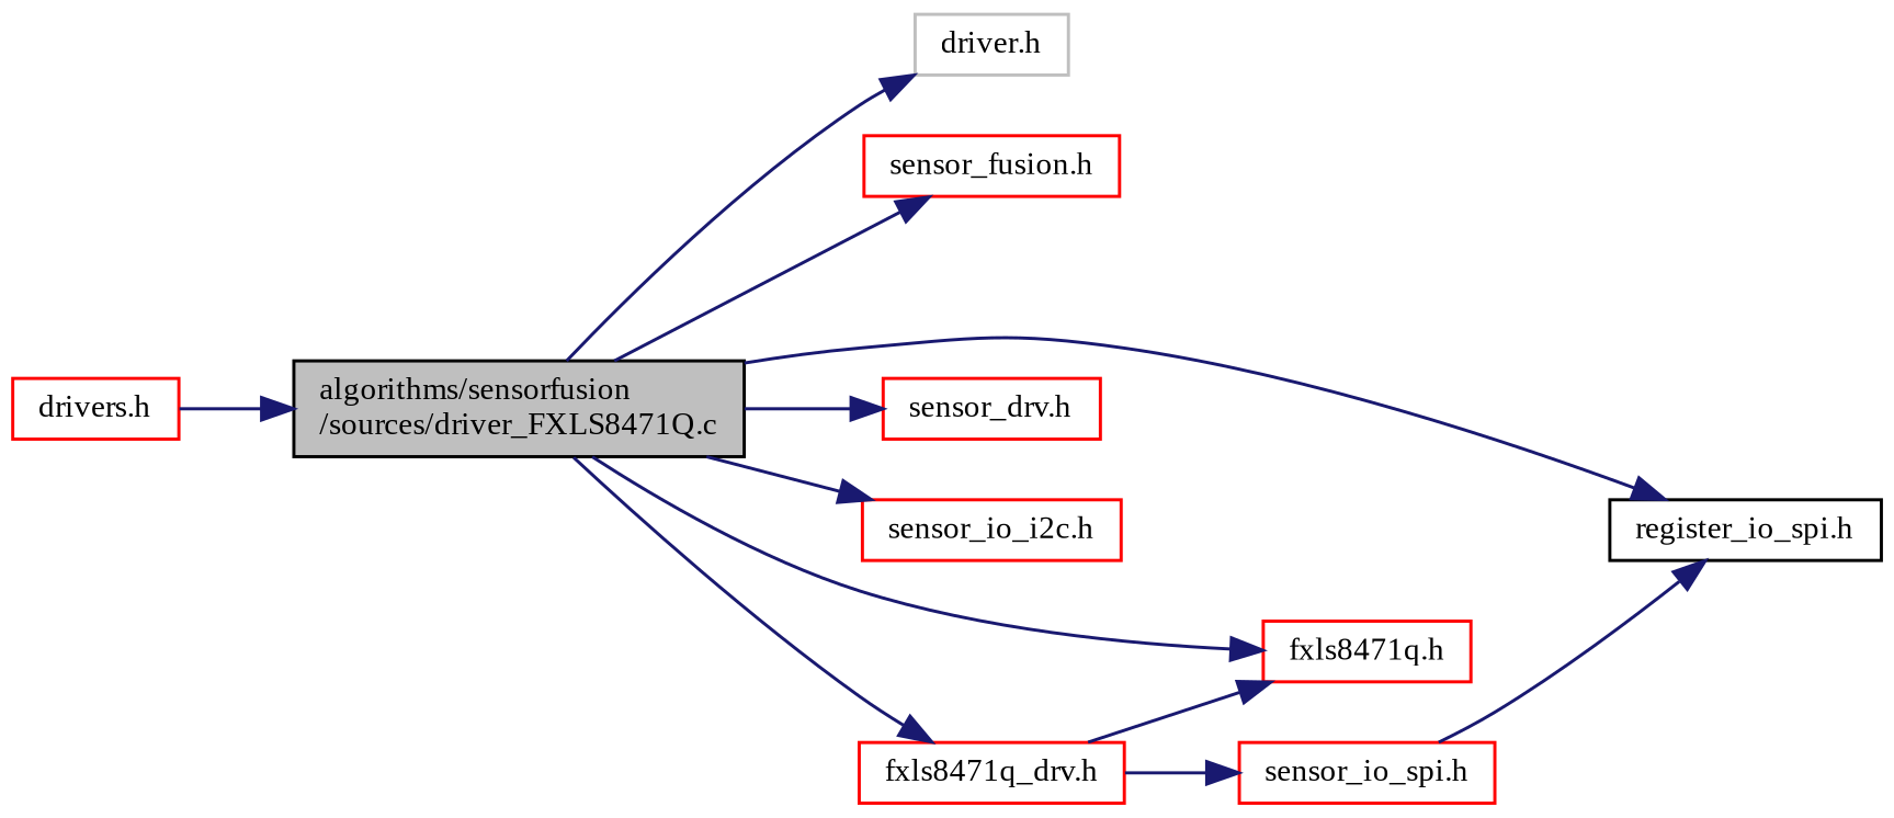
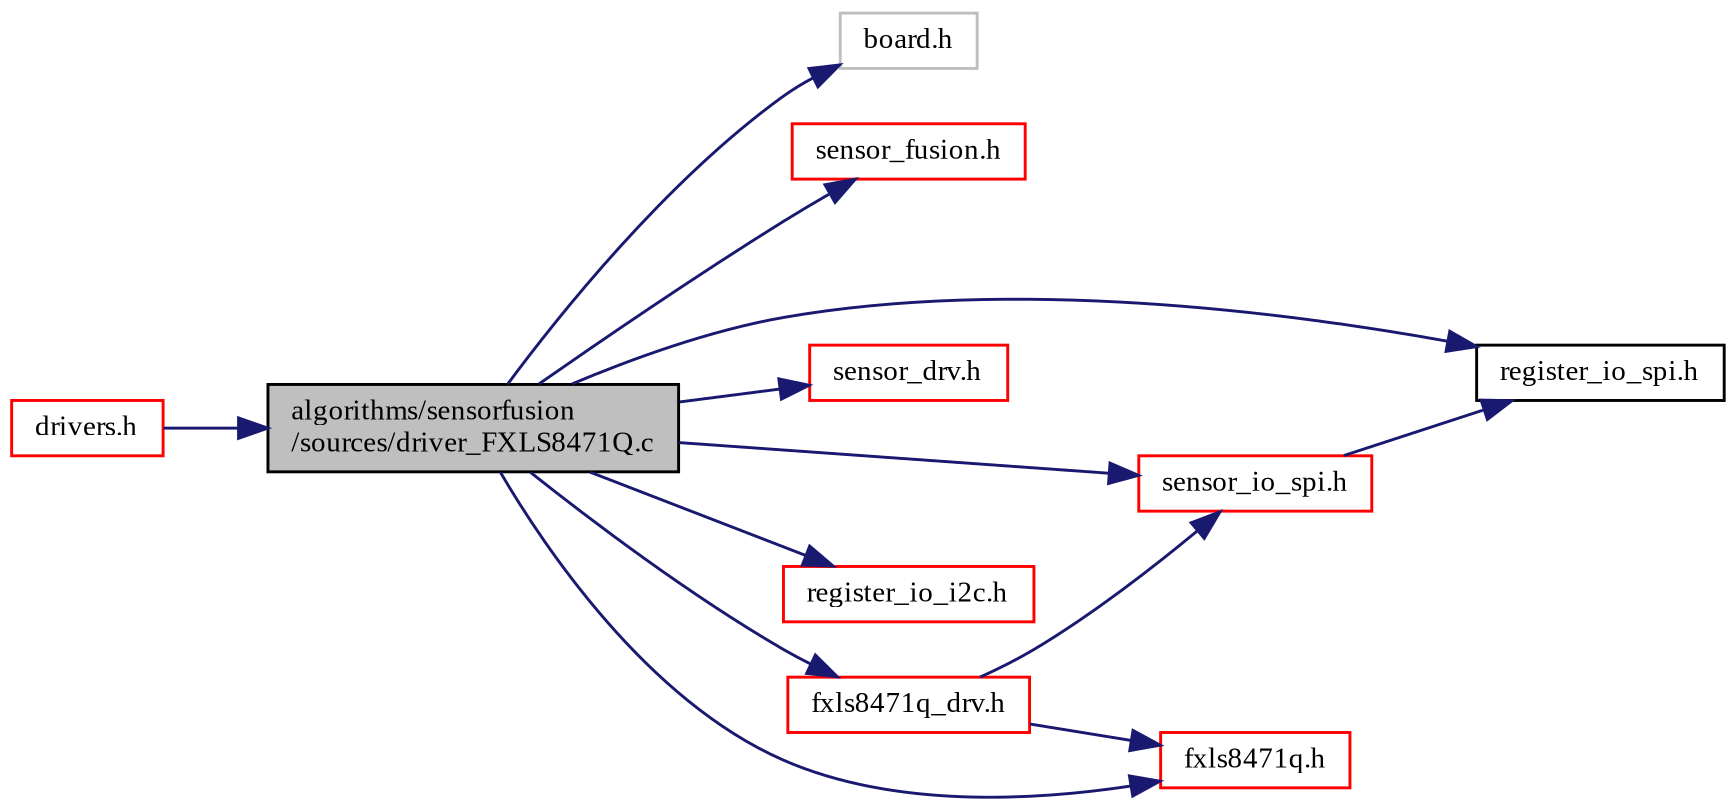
  digraph {
    fontname="Liberation Serif"
    rankdir=LR
    node [color=red fillcolor=white fontname="Liberation Serif" fontsize=10 shape=record style=filled]
    edge [color=midnightblue fontname="Liberation Serif" fontsize=10 labelfontname=Helvetica labelfontsize=10 style=solid]
    n1 [color=black fillcolor=grey75 fontcolor=black height=0.2 label="algorithms/sensorfusion\l/sources/driver_FXLS8471Q.c" width=0.4]
-   n2 [color=grey75 height=0.2 label="driver.h" width=0.4]
+   n2 [color=grey75 height=0.2 label="board.h" width=0.4]
    n3 [height=0.2 label="sensor_fusion.h" width=0.4]
    n4 [color=black height=0.2 label="register_io_spi.h" width=0.4]
    n5 [height=0.2 label="sensor_drv.h" width=0.4]
    n6 [height=0.2 label="sensor_io_spi.h" width=0.4]
-   n7 [height=0.2 label="sensor_io_i2c.h" width=0.4]
+   n7 [height=0.2 label="register_io_i2c.h" width=0.4]
    n8 [height=0.2 label="fxls8471q.h" width=0.4]
    n9 [height=0.2 label="fxls8471q_drv.h" width=0.4]
    n10 [height=0.2 label="drivers.h" width=0.4]
    n1 -> n2
    n1 -> n3
    n1 -> n4
    n1 -> n5
+   n1 -> n6
    n1 -> n7
    n1 -> n8
    n1 -> n9
    n6 -> n4
    n9 -> n6
    n9 -> n8
    n10 -> n1
  }
